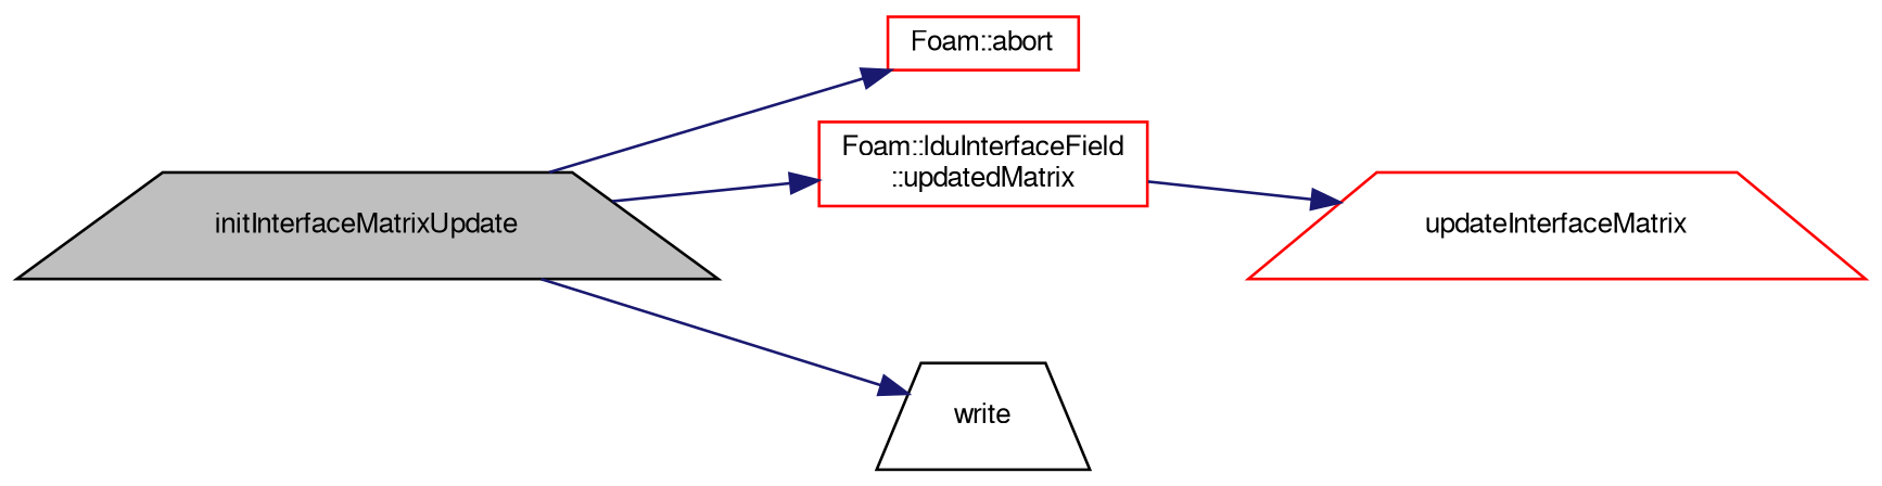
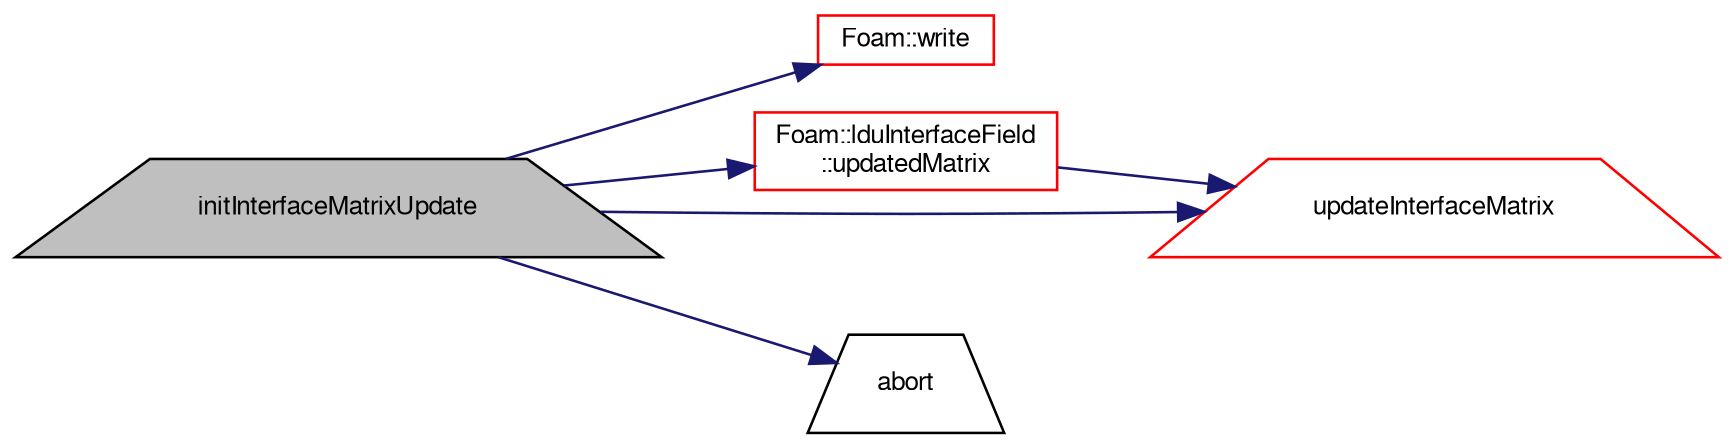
  digraph {
    rankdir=LR
    node [color=red fontname=FreeSans fontsize=10 shape=trapezium]
    edge [color=midnightblue fontname=FreeSans fontsize=10 labelfontname=FreeSans labelfontsize=10 style=solid]
    n1 [color=black fillcolor=grey75 fontcolor=black height=0.2 label=initInterfaceMatrixUpdate style=filled width=0.4]
-   n2 [height=0.2 label="Foam::abort" shape=box width=0.4]
+   n2 [height=0.2 label="Foam::write" shape=box width=0.4]
    n3 [height=0.2 label="Foam::lduInterfaceField\l::updatedMatrix" shape=box width=0.4]
    n4 [height=0.2 label=updateInterfaceMatrix width=0.4]
-   n5 [color=black height=0.2 label=write width=0.4]
+   n5 [color=black height=0.2 label=abort width=0.4]
    n1 -> n2
    n1 -> n3
+   n1 -> n4
    n1 -> n5
    n3 -> n4
  }
